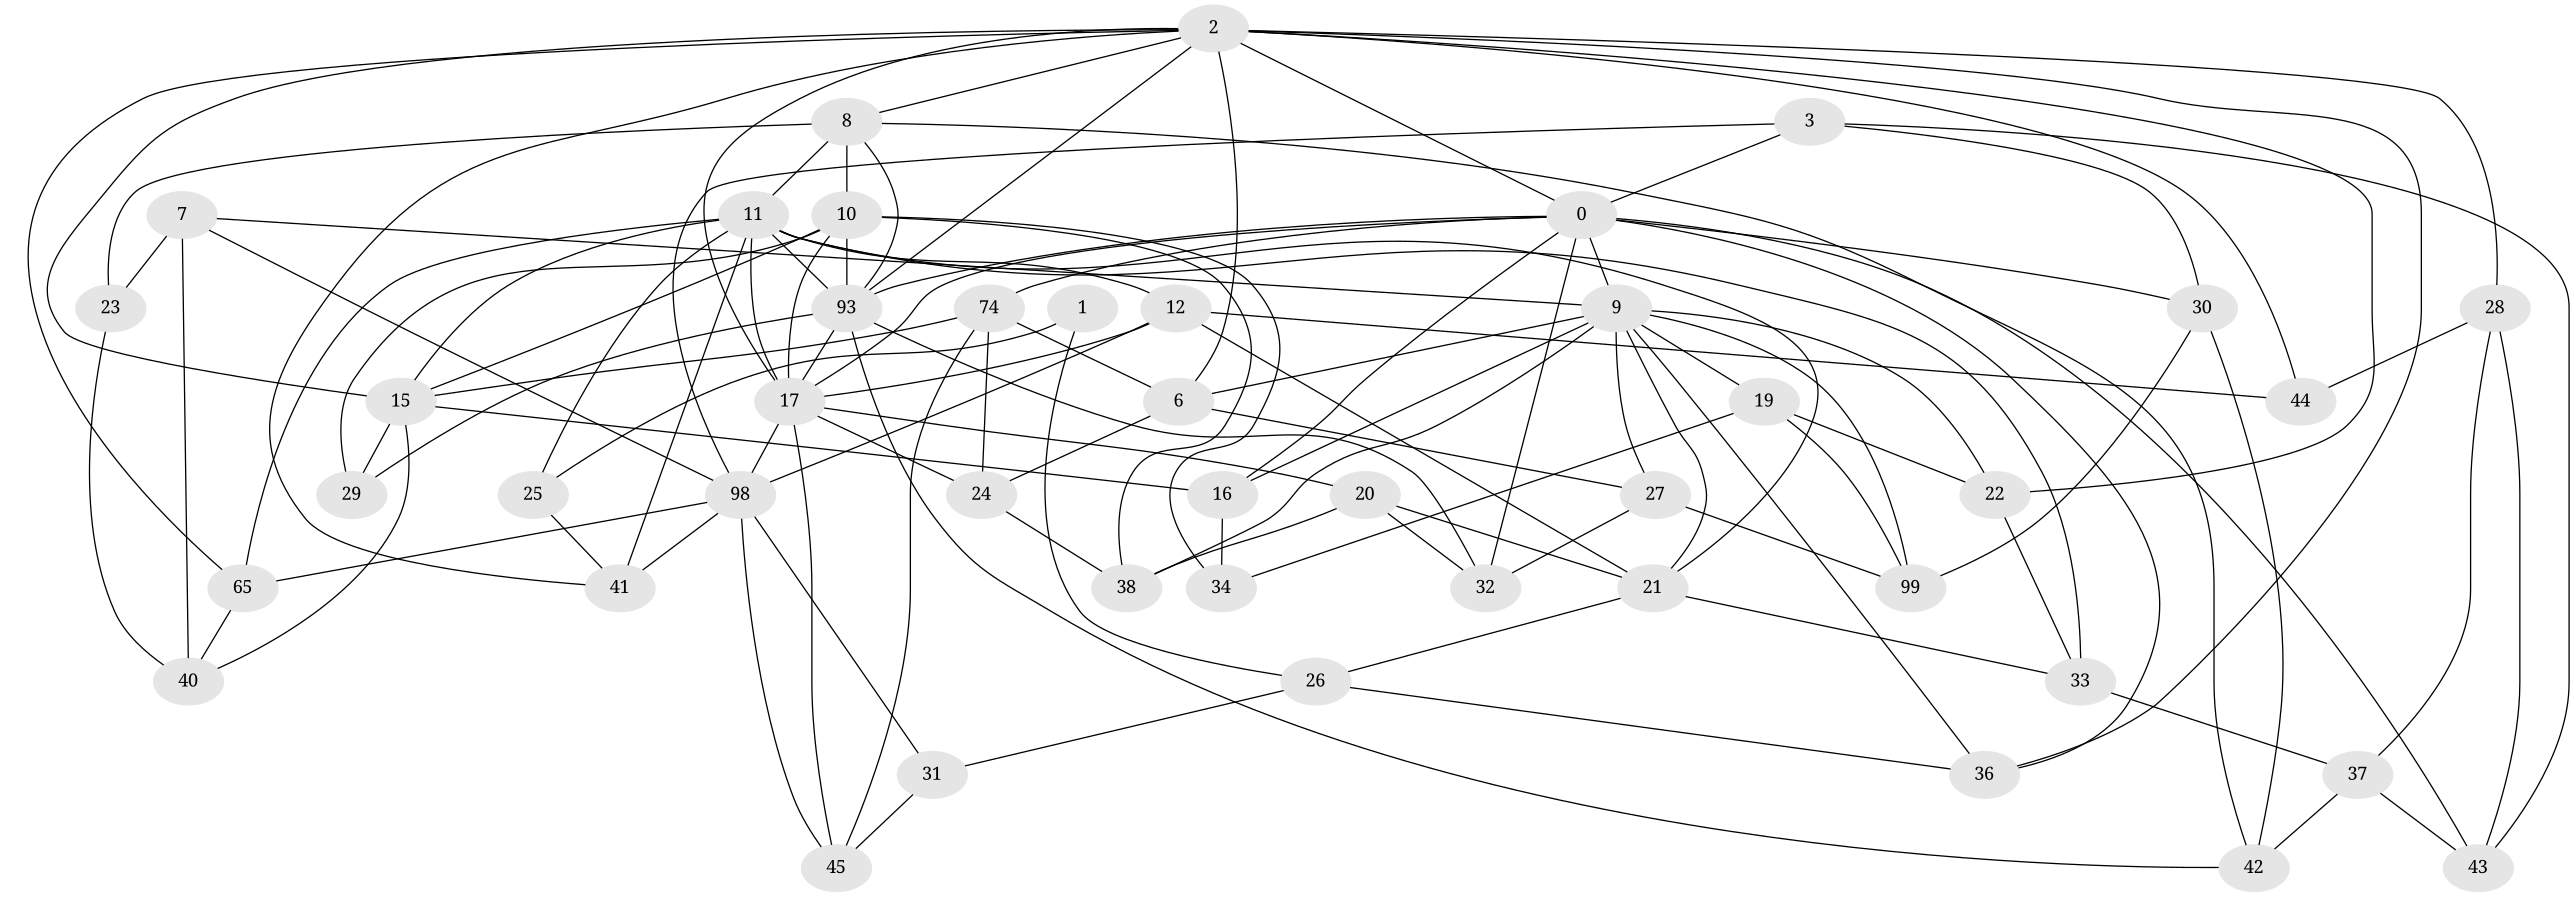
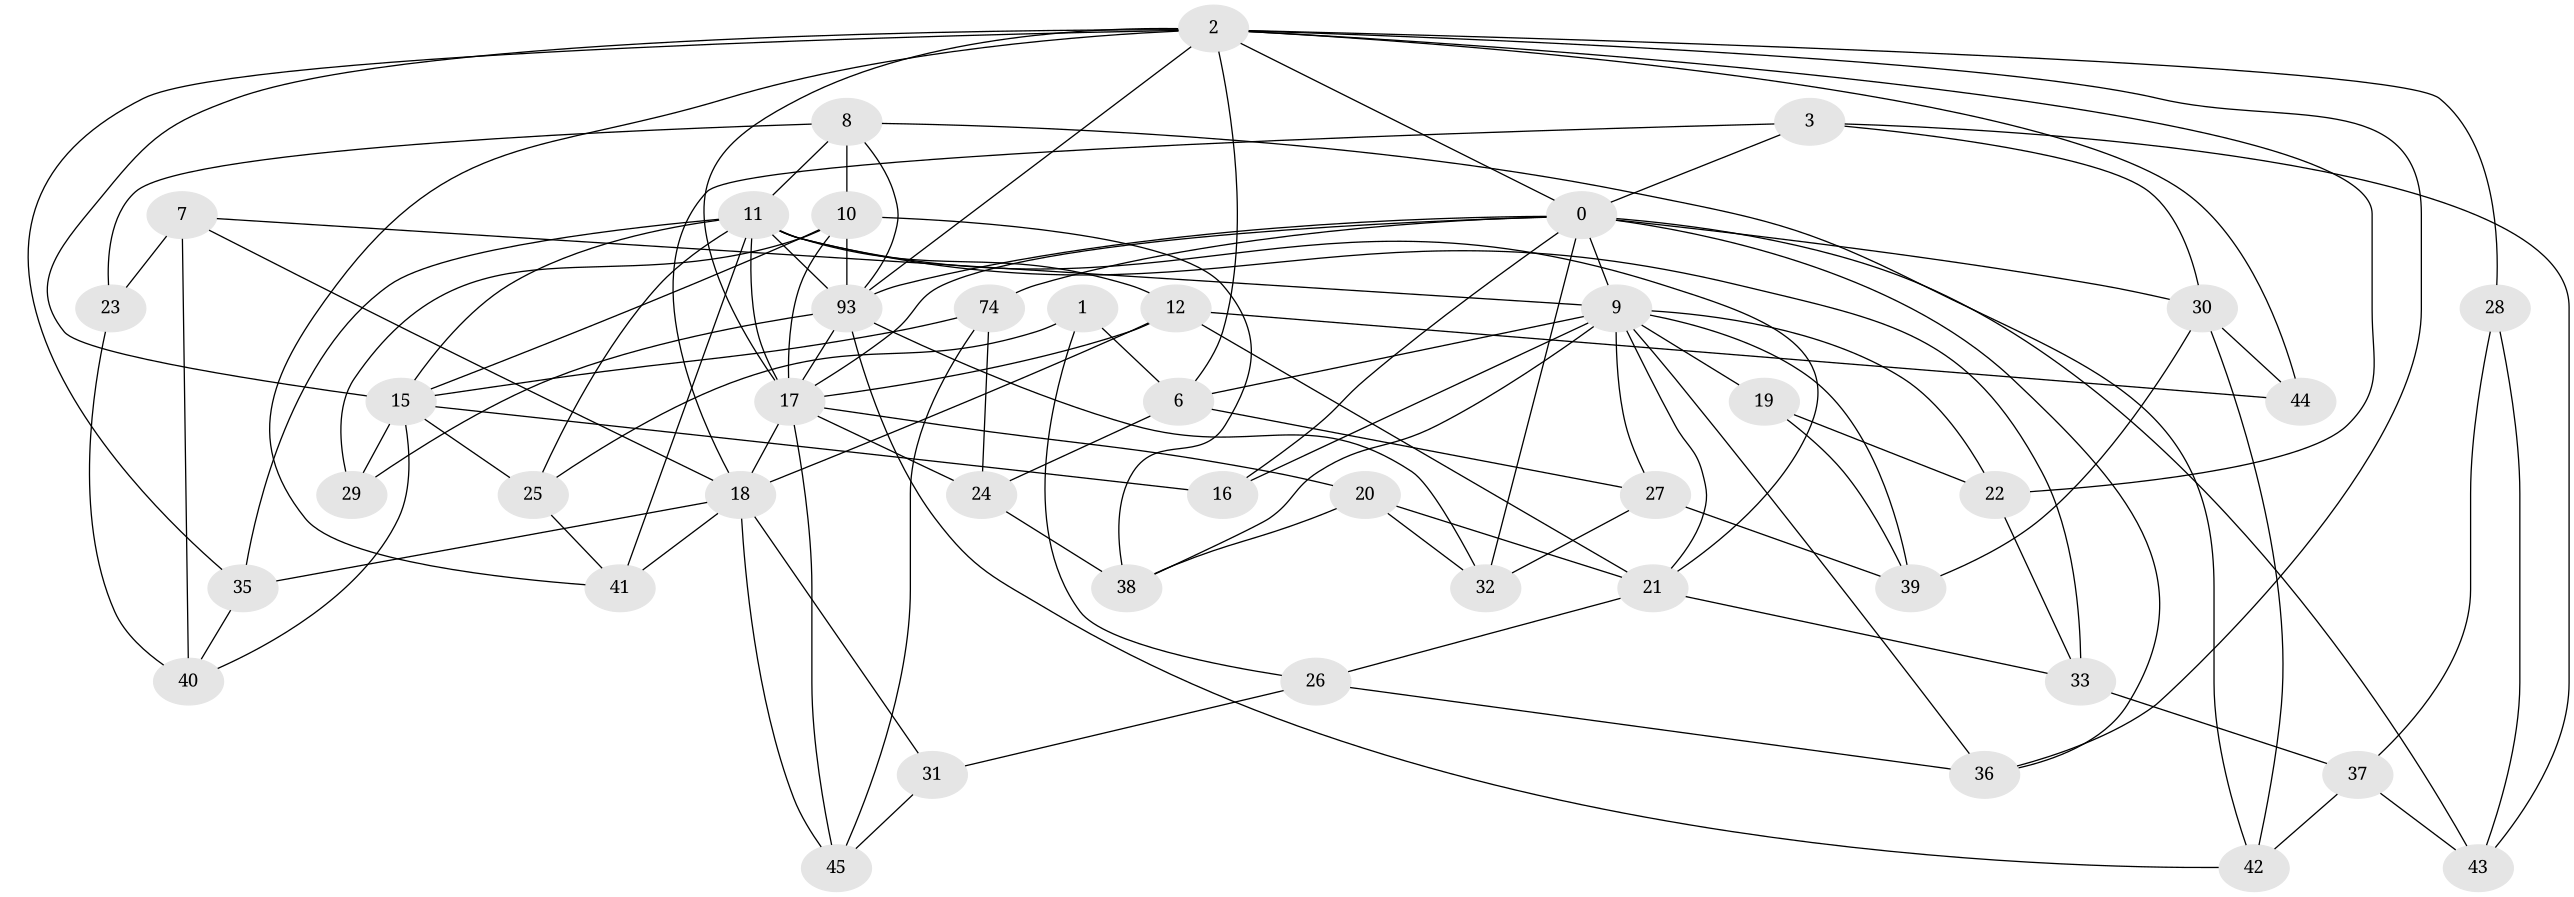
  graph {
    fontname="Noto Serif"
    node [color=gray90 fontname="Noto Serif" style=filled]
    edge [fontname="Noto Serif" weight=1.0]
    1
    6
    25
    26
    24
    27
    41
    36
    31
    2
    n11 [label=0]
    8
    n13 [label=93]
    15
    17
    22
    28
-   35 [label=65]
+   35
    44
    30
    43
    9
    n23 [label=74]
    16
    32
    23
    10
    11
    42
    29
    40
-   18 [label=98]
+   18
    45
    20
    33
    37
    3
-   39 [label=99]
+   39
    19
    21
    38
-   34
    7
    12
-   n23 -- 6
+   1 -- 6
    1 -- 25
    1 -- 26
    6 -- 24
    6 -- 27
    25 -- 41
    26 -- 36
    26 -- 31
    24 -- 38
    27 -- 32
    27 -- 39
    31 -- 45
    2 -- 6
    2 -- 41
    2 -- 36
    2 -- n11
-   2 -- 8
    2 -- n13
    2 -- 15
    2 -- 17
    2 -- 22
    2 -- 28
    2 -- 35
    2 -- 44
    n11 -- 36
    n11 -- n13
    n11 -- 17
    n11 -- 30
    n11 -- 43
    n11 -- 9 [weight=2.0]
    n11 -- n23
    n11 -- 16
    n11 -- 32
    8 -- n13
    8 -- 23 [weight=2.0]
    8 -- 10 [weight=2.0]
    8 -- 11
    8 -- 42
    n13 -- 17
    n13 -- 32
    n13 -- 42
    n13 -- 29
+   15 -- 25
    15 -- 16
    15 -- 29
    15 -- 40
    17 -- 24
    17 -- 18
    17 -- 45
    17 -- 20
    22 -- 33
-   28 -- 44
+   30 -- 44
    28 -- 43
    28 -- 37
    35 -- 40
    30 -- 42
    30 -- 39
    9 -- 6
    9 -- 27
    9 -- 36
    9 -- 22
    9 -- 16
    9 -- 39
    9 -- 19
    9 -- 21
    9 -- 38
    n23 -- 24
    n23 -- 15
    n23 -- 45
-   16 -- 34
    23 -- 40
    10 -- n13 [weight=2.0]
    10 -- 15
    10 -- 17
    10 -- 29
    10 -- 38
-   10 -- 34 [weight=2.0]
    11 -- 25
    11 -- 41
    11 -- n13
    11 -- 15
    11 -- 17
    11 -- 35
    11 -- 33
    11 -- 21 [weight=3.0]
    11 -- 12
    18 -- 41
    18 -- 31 [weight=2.0]
    18 -- 35
    18 -- 45
    20 -- 32
    20 -- 21
    20 -- 38
    33 -- 37
    37 -- 43
    37 -- 42
    3 -- n11
    3 -- 30
    3 -- 43
    3 -- 18
    19 -- 22
    19 -- 39
-   19 -- 34
    21 -- 26
    21 -- 33
    7 -- 9
    7 -- 23
    7 -- 40
    7 -- 18
    12 -- 17
    12 -- 44 [weight=2.0]
    12 -- 18
    12 -- 21 [weight=3.0]
  }
